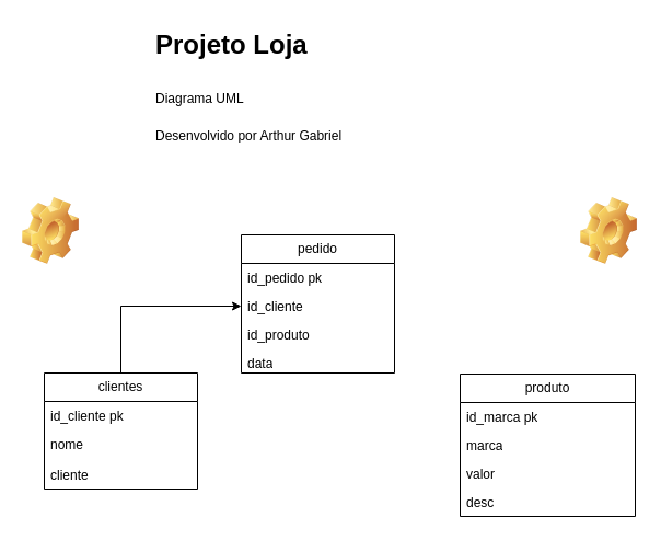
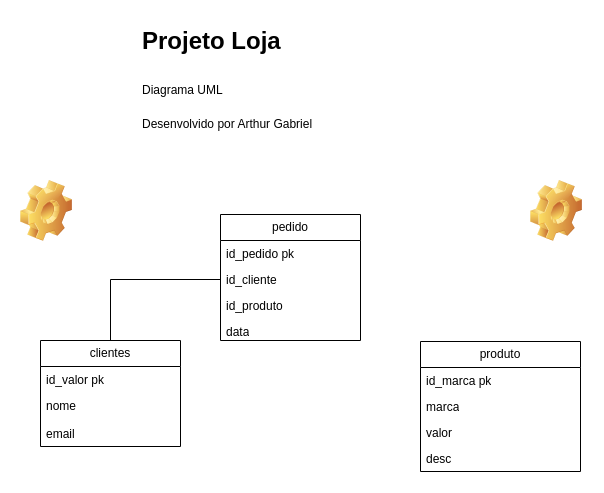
  <mxCell id="0" />
  <mxCell id="1" parent="0" />
  <mxCell id="2" value="pedido" style="swimlane;fontStyle=0;childLayout=stackLayout;horizontal=1;startSize=26;fillColor=none;horizontalStack=0;resizeParent=1;resizeParentMax=0;resizeLast=0;collapsible=1;marginBottom=0;whiteSpace=wrap;html=1;" vertex="1" parent="1"><mxGeometry x="220" y="214" width="140" height="126" as="geometry" /></mxCell>
  <mxCell id="3" value="id_pedido pk" style="text;strokeColor=none;fillColor=none;align=left;verticalAlign=top;spacingLeft=4;spacingRight=4;overflow=hidden;rotatable=0;points=[[0,0.5],[1,0.5]];portConstraint=eastwest;whiteSpace=wrap;html=1;" vertex="1" parent="2"><mxGeometry y="26" width="140" height="26" as="geometry" /></mxCell>
  <mxCell id="4" value="id_cliente" style="text;strokeColor=none;fillColor=none;align=left;verticalAlign=top;spacingLeft=4;spacingRight=4;overflow=hidden;rotatable=0;points=[[0,0.5],[1,0.5]];portConstraint=eastwest;whiteSpace=wrap;html=1;" vertex="1" parent="2"><mxGeometry y="52" width="140" height="26" as="geometry" /></mxCell>
  <mxCell id="5" value="id_produto" style="text;strokeColor=none;fillColor=none;align=left;verticalAlign=top;spacingLeft=4;spacingRight=4;overflow=hidden;rotatable=0;points=[[0,0.5],[1,0.5]];portConstraint=eastwest;whiteSpace=wrap;html=1;" vertex="1" parent="2"><mxGeometry y="78" width="140" height="26" as="geometry" /></mxCell>
  <mxCell id="6" value="data" style="text;strokeColor=none;fillColor=none;align=left;verticalAlign=top;spacingLeft=4;spacingRight=4;overflow=hidden;rotatable=0;points=[[0,0.5],[1,0.5]];portConstraint=eastwest;whiteSpace=wrap;html=1;" vertex="1" parent="2"><mxGeometry y="104" width="140" height="22" as="geometry" /></mxCell>
  <mxCell id="7" value="produto" style="swimlane;fontStyle=0;childLayout=stackLayout;horizontal=1;startSize=26;fillColor=none;horizontalStack=0;resizeParent=1;resizeParentMax=0;resizeLast=0;collapsible=1;marginBottom=0;whiteSpace=wrap;html=1;" vertex="1" parent="1"><mxGeometry x="420" y="341" width="160" height="130" as="geometry" /></mxCell>
  <mxCell id="8" value="id_marca pk" style="text;strokeColor=none;fillColor=none;align=left;verticalAlign=top;spacingLeft=4;spacingRight=4;overflow=hidden;rotatable=0;points=[[0,0.5],[1,0.5]];portConstraint=eastwest;whiteSpace=wrap;html=1;" vertex="1" parent="7"><mxGeometry y="26" width="160" height="26" as="geometry" /></mxCell>
  <mxCell id="9" value="marca" style="text;strokeColor=none;fillColor=none;align=left;verticalAlign=top;spacingLeft=4;spacingRight=4;overflow=hidden;rotatable=0;points=[[0,0.5],[1,0.5]];portConstraint=eastwest;whiteSpace=wrap;html=1;" vertex="1" parent="7"><mxGeometry y="52" width="160" height="26" as="geometry" /></mxCell>
  <mxCell id="10" value="valor" style="text;strokeColor=none;fillColor=none;align=left;verticalAlign=top;spacingLeft=4;spacingRight=4;overflow=hidden;rotatable=0;points=[[0,0.5],[1,0.5]];portConstraint=eastwest;whiteSpace=wrap;html=1;" vertex="1" parent="7"><mxGeometry y="78" width="160" height="26" as="geometry" /></mxCell>
  <mxCell id="11" value="desc" style="text;strokeColor=none;fillColor=none;align=left;verticalAlign=top;spacingLeft=4;spacingRight=4;overflow=hidden;rotatable=0;points=[[0,0.5],[1,0.5]];portConstraint=eastwest;whiteSpace=wrap;html=1;" vertex="1" parent="7"><mxGeometry y="104" width="160" height="26" as="geometry" /></mxCell>
- <mxCell id="12" style="edgeStyle=orthogonalEdgeStyle;rounded=0;orthogonalLoop=1;jettySize=auto;html=1;" edge="1" parent="1" source="13" target="4"><mxGeometry relative="1" as="geometry" /></mxCell>
+ <mxCell id="12" style="edgeStyle=orthogonalEdgeStyle;rounded=0;orthogonalLoop=1;jettySize=auto;html=1;endArrow=none;" edge="1" parent="1" source="13" target="4"><mxGeometry relative="1" as="geometry" /></mxCell>
  <mxCell id="13" value="clientes" style="swimlane;fontStyle=0;childLayout=stackLayout;horizontal=1;startSize=26;fillColor=none;horizontalStack=0;resizeParent=1;resizeParentMax=0;resizeLast=0;collapsible=1;marginBottom=0;whiteSpace=wrap;html=1;" vertex="1" parent="1"><mxGeometry x="40" y="340" width="140" height="106" as="geometry" /></mxCell>
- <mxCell id="14" value="id_cliente pk" style="text;strokeColor=none;fillColor=none;align=left;verticalAlign=top;spacingLeft=4;spacingRight=4;overflow=hidden;rotatable=0;points=[[0,0.5],[1,0.5]];portConstraint=eastwest;whiteSpace=wrap;html=1;" vertex="1" parent="13"><mxGeometry y="26" width="140" height="26" as="geometry" /></mxCell>
+ <mxCell id="14" value="id_valor pk" style="text;strokeColor=none;fillColor=none;align=left;verticalAlign=top;spacingLeft=4;spacingRight=4;overflow=hidden;rotatable=0;points=[[0,0.5],[1,0.5]];portConstraint=eastwest;whiteSpace=wrap;html=1;" vertex="1" parent="13"><mxGeometry y="26" width="140" height="26" as="geometry" /></mxCell>
  <mxCell id="15" value="nome" style="text;strokeColor=none;fillColor=none;align=left;verticalAlign=top;spacingLeft=4;spacingRight=4;overflow=hidden;rotatable=0;points=[[0,0.5],[1,0.5]];portConstraint=eastwest;whiteSpace=wrap;html=1;" vertex="1" parent="13"><mxGeometry y="52" width="140" height="28" as="geometry" /></mxCell>
- <mxCell id="16" value="cliente" style="text;strokeColor=none;fillColor=none;align=left;verticalAlign=top;spacingLeft=4;spacingRight=4;overflow=hidden;rotatable=0;points=[[0,0.5],[1,0.5]];portConstraint=eastwest;whiteSpace=wrap;html=1;" vertex="1" parent="13"><mxGeometry y="80" width="140" height="26" as="geometry" /></mxCell>
+ <mxCell id="16" value="email" style="text;strokeColor=none;fillColor=none;align=left;verticalAlign=top;spacingLeft=4;spacingRight=4;overflow=hidden;rotatable=0;points=[[0,0.5],[1,0.5]];portConstraint=eastwest;whiteSpace=wrap;html=1;" vertex="1" parent="13"><mxGeometry y="80" width="140" height="26" as="geometry" /></mxCell>
  <mxCell id="17" value="" style="shape=image;html=1;verticalLabelPosition=bottom;verticalAlign=top;imageAspect=1;aspect=fixed;image=img/clipart/Gear_128x128.png" vertex="1" parent="1"><mxGeometry x="20" y="180" width="52" height="61" as="geometry" /></mxCell>
  <mxCell id="18" value="" style="shape=image;html=1;verticalLabelPosition=bottom;verticalAlign=top;imageAspect=1;aspect=fixed;image=img/clipart/Gear_128x128.png" vertex="1" parent="1"><mxGeometry x="530" y="180" width="52" height="61" as="geometry" /></mxCell>
  <mxCell id="19" value="&lt;h1 style=&quot;margin-top: 0px;&quot;&gt;&lt;span style=&quot;background-color: transparent; color: light-dark(rgb(0, 0, 0), rgb(255, 255, 255));&quot;&gt;Projeto Loja&lt;/span&gt;&lt;/h1&gt;&lt;h1 style=&quot;margin-top: 0px;&quot;&gt;&lt;span style=&quot;background-color: transparent; color: light-dark(rgb(0, 0, 0), rgb(255, 255, 255)); font-size: 12px; font-weight: normal;&quot;&gt;Diagrama UML&lt;/span&gt;&lt;/h1&gt;&lt;div&gt;&lt;span style=&quot;background-color: transparent; color: light-dark(rgb(0, 0, 0), rgb(255, 255, 255)); font-size: 12px; font-weight: normal;&quot;&gt;Desenvolvido por Arthur Gabriel&amp;nbsp;&lt;/span&gt;&lt;/div&gt;" style="text;html=1;whiteSpace=wrap;overflow=hidden;rounded=0;" vertex="1" parent="1"><mxGeometry x="140" y="20" width="180" height="120" as="geometry" /></mxCell>
